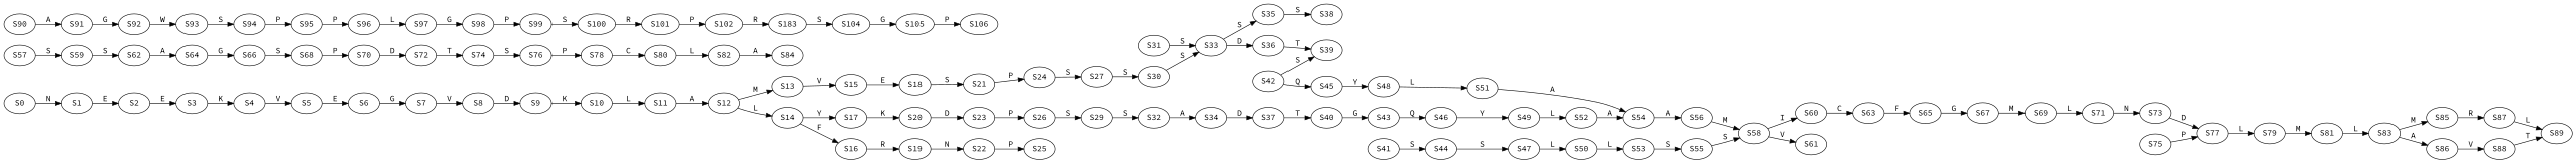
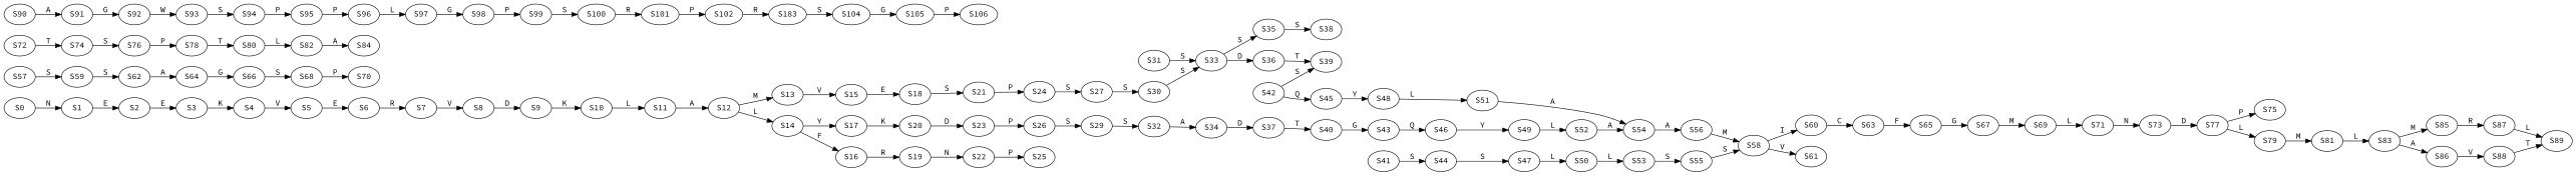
  strict digraph {
    fontname="Source Code Pro"
    rankdir=LR
    node [fontname="Source Code Pro"]
    edge [fontname="Source Code Pro"]
    S0
    S1
    S2
    S3
    S4
    S5
    S6
    S7
    S8
    S9
    S10
    S11
    S12
    S13
    S14
    S15
    S16
    S17
    S18
    S19
    S20
    S21
    S22
    S23
    S24
    S25
    S26
    S27
    S29
    S30
    S32
    S33
    S31
    S34
    S35
    S36
    S37
    S38
    S39
    S40
    S43
    S41
    S44
    S42
    S45
    S46
    S47
    S48
    S49
    S50
    S51
    S52
    S53
    S54
    S55
    S56
    S58
    S57
    S59
    S60
    S61
    S62
    S63
    S64
    S65
    S66
    S67
    S68
    S69
    S70
    S71
    S72
    S73
    S74
    S77
    S76
    S75
    S78
    S79
    S80
    S81
    S82
    S83
    S84
    S85
    S86
    S87
    S88
    S89
    S90
    S91
    S92
    S93
    S94
    S95
    S96
    S97
    S98
    S99
    S100
    S101
    S102
    n103 [label=S183]
    S104
    S105
    S106
    S0 -> S1 [label=N]
    S1 -> S2 [label=E]
    S2 -> S3 [label=E]
    S3 -> S4 [label=K]
    S4 -> S5 [label=V]
    S5 -> S6 [label=E]
-   S6 -> S7 [label=G]
+   S6 -> S7 [label=R]
    S7 -> S8 [label=V]
    S8 -> S9 [label=D]
    S9 -> S10 [label=K]
    S10 -> S11 [label=L]
    S11 -> S12 [label=A]
    S12 -> S13 [label=M]
    S12 -> S14 [label=L]
    S13 -> S15 [label=V]
    S14 -> S16 [label=F]
    S14 -> S17 [label=Y]
    S15 -> S18 [label=E]
    S16 -> S19 [label=R]
    S17 -> S20 [label=K]
    S18 -> S21 [label=S]
    S19 -> S22 [label=N]
    S20 -> S23 [label=D]
    S21 -> S24 [label=P]
    S22 -> S25 [label=P]
    S23 -> S26 [label=P]
    S24 -> S27 [label=S]
    S26 -> S29 [label=S]
    S27 -> S30 [label=S]
    S29 -> S32 [label=S]
    S30 -> S33 [label=S]
    S32 -> S34 [label=A]
    S33 -> S35 [label=S]
    S33 -> S36 [label=D]
    S31 -> S33 [label=S]
    S34 -> S37 [label=D]
    S35 -> S38 [label=S]
    S36 -> S39 [label=T]
    S37 -> S40 [label=T]
    S40 -> S43 [label=G]
    S43 -> S46 [label=Q]
    S41 -> S44 [label=S]
    S44 -> S47 [label=S]
    S42 -> S39 [label=S]
    S42 -> S45 [label=Q]
    S45 -> S48 [label=Y]
    S46 -> S49 [label=Y]
    S47 -> S50 [label=L]
    S48 -> S51 [label=L]
    S49 -> S52 [label=L]
    S50 -> S53 [label=L]
    S51 -> S54 [label=A]
    S52 -> S54 [label=A]
    S53 -> S55 [label=S]
    S54 -> S56 [label=A]
    S55 -> S58 [label=S]
    S56 -> S58 [label=M]
    S58 -> S60 [label=I]
    S58 -> S61 [label=V]
    S57 -> S59 [label=S]
    S59 -> S62 [label=S]
    S60 -> S63 [label=C]
    S62 -> S64 [label=A]
    S63 -> S65 [label=F]
    S64 -> S66 [label=G]
    S65 -> S67 [label=G]
    S66 -> S68 [label=S]
    S67 -> S69 [label=M]
    S68 -> S70 [label=P]
    S69 -> S71 [label=L]
-   S70 -> S72 [label=D]
    S71 -> S73 [label=N]
    S72 -> S74 [label=T]
    S73 -> S77 [label=D]
    S74 -> S76 [label=S]
    S77 -> S79 [label=L]
    S76 -> S78 [label=P]
-   S75 -> S77 [label=P]
-   S78 -> S80 [label=C]
+   S77 -> S75 [label=P]
+   S78 -> S80 [label=T]
    S79 -> S81 [label=M]
    S80 -> S82 [label=L]
    S81 -> S83 [label=L]
    S82 -> S84 [label=A]
    S83 -> S85 [label=M]
    S83 -> S86 [label=A]
    S85 -> S87 [label=R]
    S86 -> S88 [label=V]
    S87 -> S89 [label=L]
    S88 -> S89 [label=T]
    S90 -> S91 [label=A]
    S91 -> S92 [label=G]
    S92 -> S93 [label=W]
    S93 -> S94 [label=S]
    S94 -> S95 [label=P]
    S95 -> S96 [label=P]
    S96 -> S97 [label=L]
    S97 -> S98 [label=G]
    S98 -> S99 [label=P]
    S99 -> S100 [label=S]
    S100 -> S101 [label=R]
    S101 -> S102 [label=P]
    S102 -> n103 [label=R]
    n103 -> S104 [label=S]
    S104 -> S105 [label=G]
    S105 -> S106 [label=P]
  }
